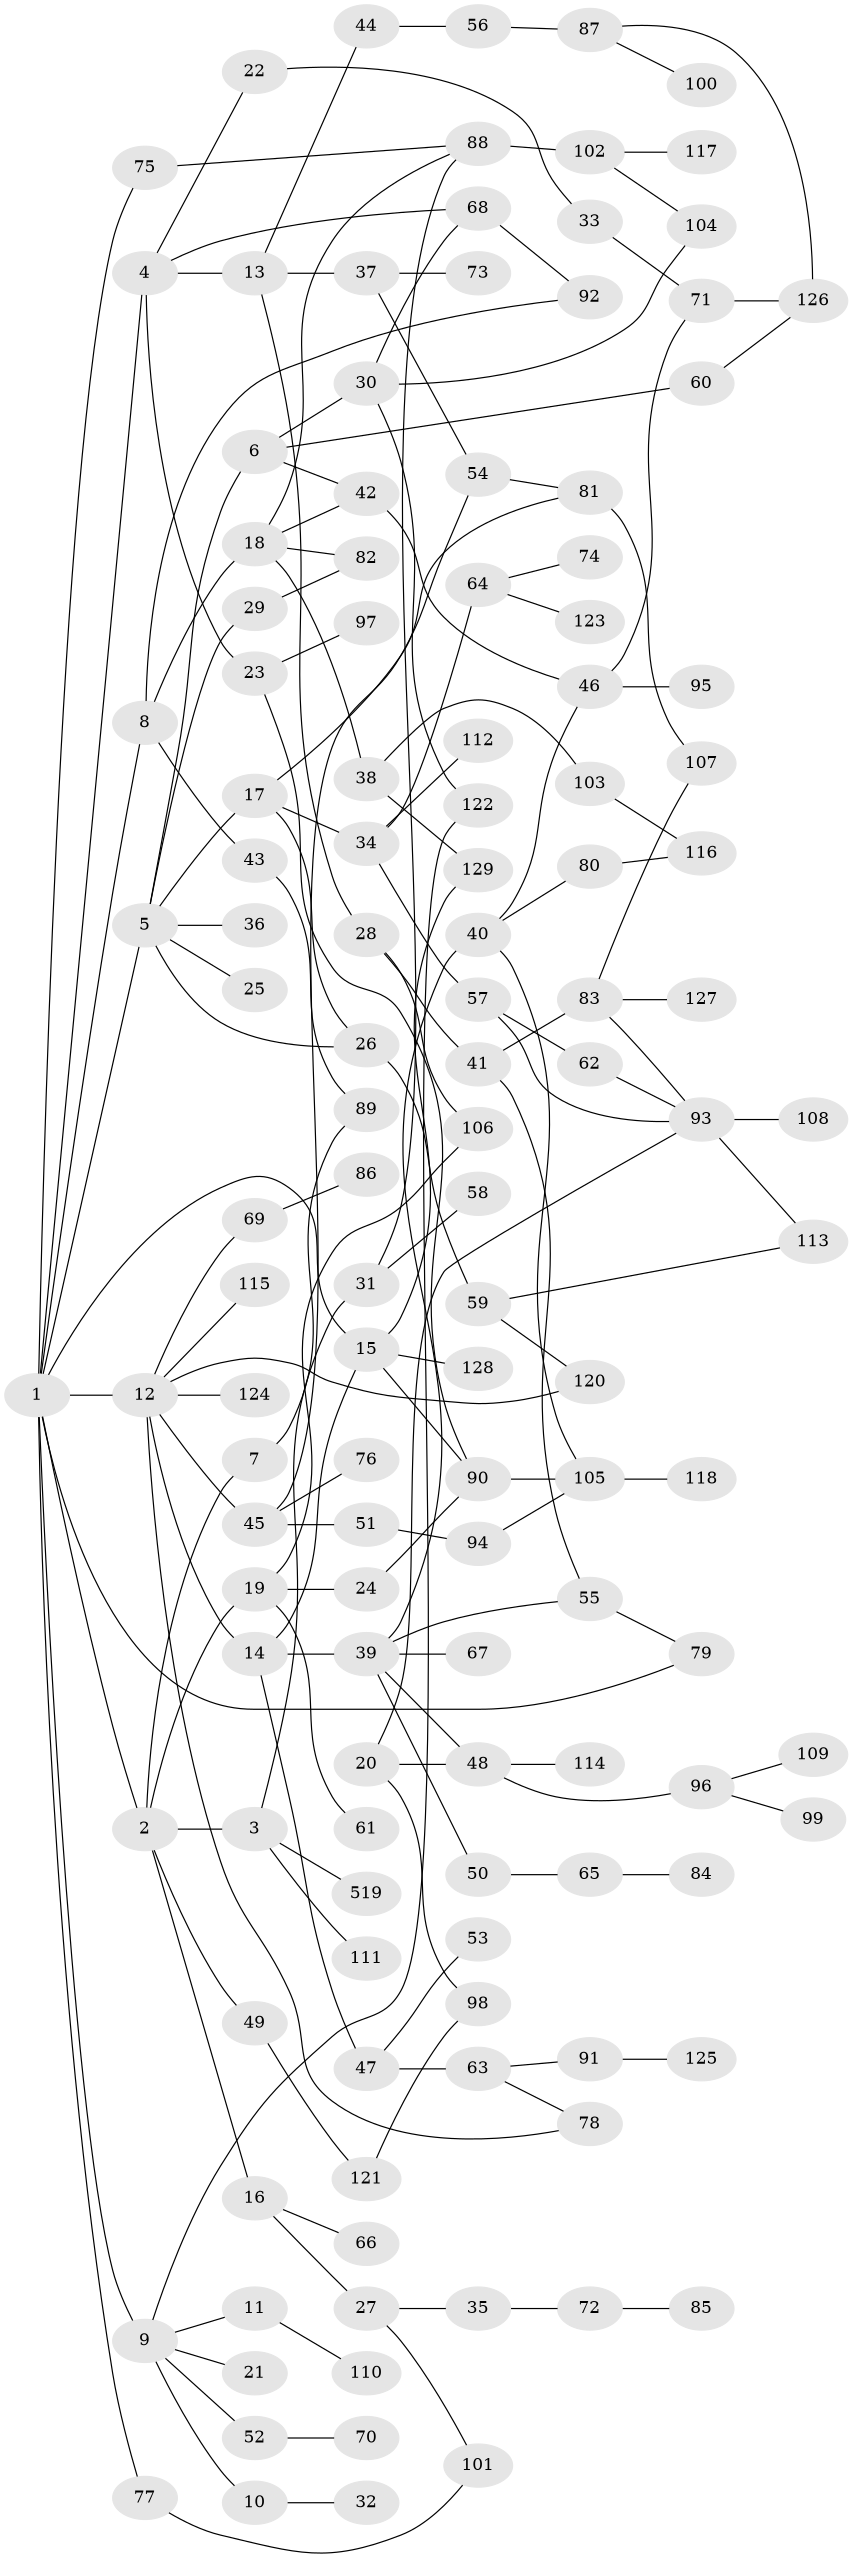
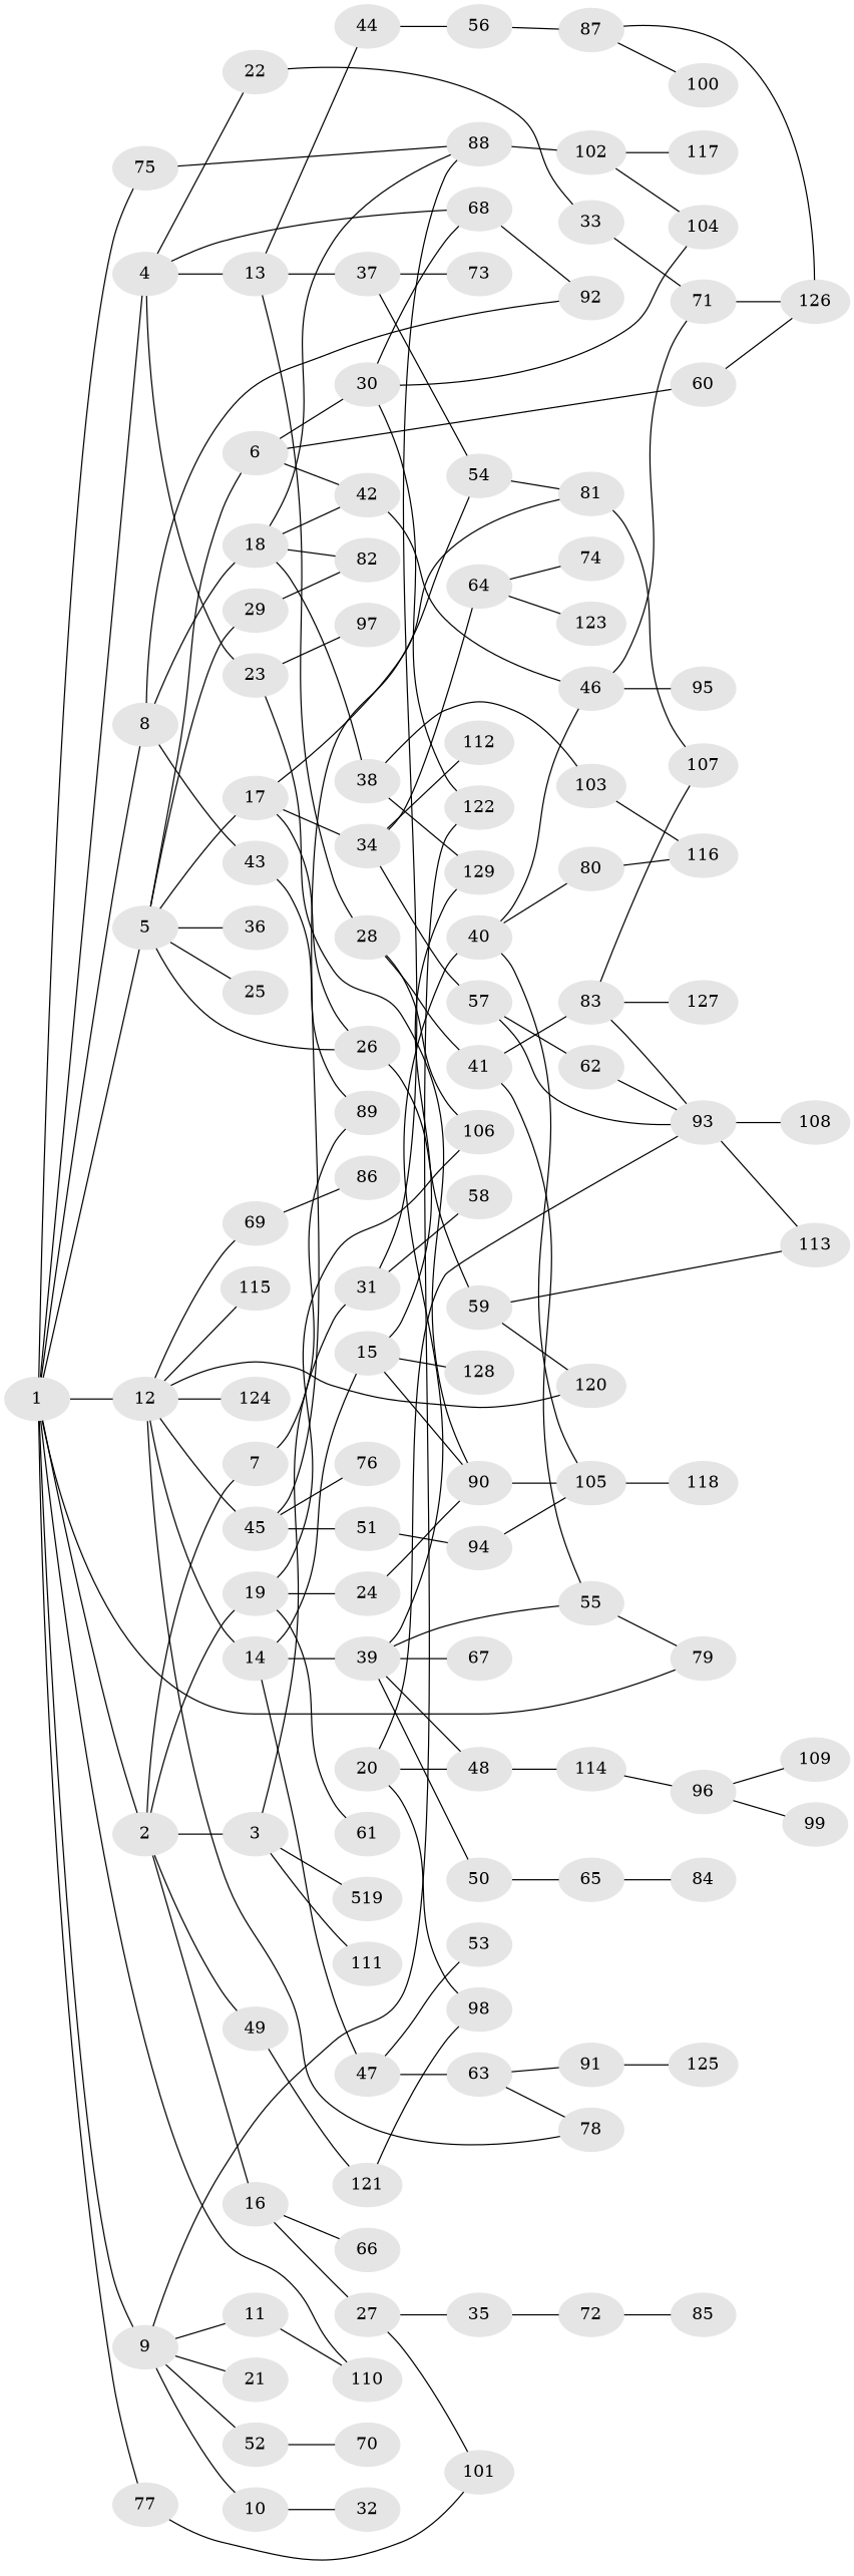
  graph {
    fontname="DejaVu Serif"
    rankdir=LR
    node [color=gray90 fontname="DejaVu Serif" style=filled]
    edge [fontname="DejaVu Serif"]
    1
    2
    4
    5
    8
    9
    12
    75
    77
    79
    110
    3
    7
    16
    19
    49
    13
    22
    23
    68
    6
    17
    25
    29
    36
    26
    18
    43
    92
    10
    11
    21
    52
    122
    14
    45
    69
    78
    115
    120
    124
    88
    101
    31
    111
    n46 [label=519]
    89
    27
    66
    24
    61
    106
    121
    58
    28
    37
    44
    33
    90
    97
    30
    42
    60
    34
    81
    20
    48
    93
    98
    82
    104
    46
    126
    38
    32
    70
    15
    39
    47
    54
    51
    76
    86
    41
    73
    56
    128
    129
    40
    50
    55
    67
    53
    63
    105
    35
    59
    57
    64
    112
    107
    103
    102
    96
    114
    113
    108
    71
    72
    83
    62
    74
    123
    85
    116
    80
    65
    95
    118
    127
    87
    94
    91
    99
    109
    84
    100
    125
    117
    1 -- 2
    1 -- 4
    1 -- 5
    1 -- 8
    1 -- 9
    1 -- 12
    1 -- 75
    1 -- 77
    1 -- 79
-   1 -- 15
+   1 -- 110
    2 -- 3
    2 -- 7
    2 -- 16
    2 -- 19
    2 -- 49
    4 -- 13
    4 -- 22
    4 -- 23
    4 -- 68
    5 -- 6
    5 -- 17
    5 -- 25
    5 -- 29
    5 -- 36
    5 -- 26
    8 -- 18
    8 -- 43
    8 -- 92
    9 -- 10
    9 -- 11
    9 -- 21
    9 -- 52
    9 -- 122
    12 -- 14
    12 -- 45
    12 -- 69
    12 -- 78
    12 -- 115
    12 -- 120
    12 -- 124
    75 -- 88
    77 -- 101
    3 -- 31
    3 -- 111
    3 -- n46
    7 -- 89
    16 -- 27
    16 -- 66
    19 -- 24
    19 -- 61
    19 -- 106
    49 -- 121
    13 -- 28
    13 -- 37
    13 -- 44
    22 -- 33
    23 -- 90
    23 -- 97
    68 -- 92
    6 -- 30
    6 -- 42
    6 -- 60
    17 -- 26
    17 -- 34
    17 -- 81
    29 -- 82
    26 -- 59
    18 -- 88
    18 -- 42
    18 -- 82
    18 -- 38
    43 -- 89
    10 -- 32
    11 -- 110
    52 -- 70
    14 -- 15
    14 -- 39
    14 -- 47
    45 -- 54
    45 -- 51
    45 -- 76
    69 -- 86
    88 -- 102
    31 -- 88
    31 -- 58
    27 -- 101
    27 -- 35
    24 -- 90
    121 -- 98
    28 -- 106
    28 -- 41
    37 -- 54
    37 -- 73
    44 -- 56
    33 -- 71
    90 -- 105
    30 -- 68
    30 -- 122
    30 -- 104
    42 -- 46
    60 -- 126
    34 -- 57
    34 -- 64
    34 -- 112
    81 -- 107
    20 -- 48
    20 -- 93
    20 -- 98
-   48 -- 96
+   114 -- 96
    48 -- 114
    93 -- 113
    93 -- 108
    46 -- 71
    46 -- 95
    38 -- 129
    38 -- 103
    15 -- 90
    15 -- 128
    15 -- 129
    39 -- 48
    39 -- 40
    39 -- 50
    39 -- 55
    39 -- 67
    47 -- 53
    47 -- 63
    54 -- 81
    51 -- 94
    41 -- 55
    41 -- 83
    56 -- 87
    40 -- 46
    40 -- 105
    40 -- 80
    50 -- 65
    55 -- 79
    63 -- 78
    63 -- 91
    105 -- 118
    35 -- 72
    59 -- 120
    59 -- 113
    57 -- 93
    57 -- 62
    64 -- 74
    64 -- 123
    103 -- 116
    102 -- 104
    102 -- 117
    96 -- 99
    96 -- 109
    71 -- 126
    72 -- 85
    83 -- 93
    83 -- 107
    83 -- 127
    62 -- 93
    80 -- 116
    65 -- 84
    87 -- 126
    87 -- 100
    94 -- 105
    91 -- 125
  }
